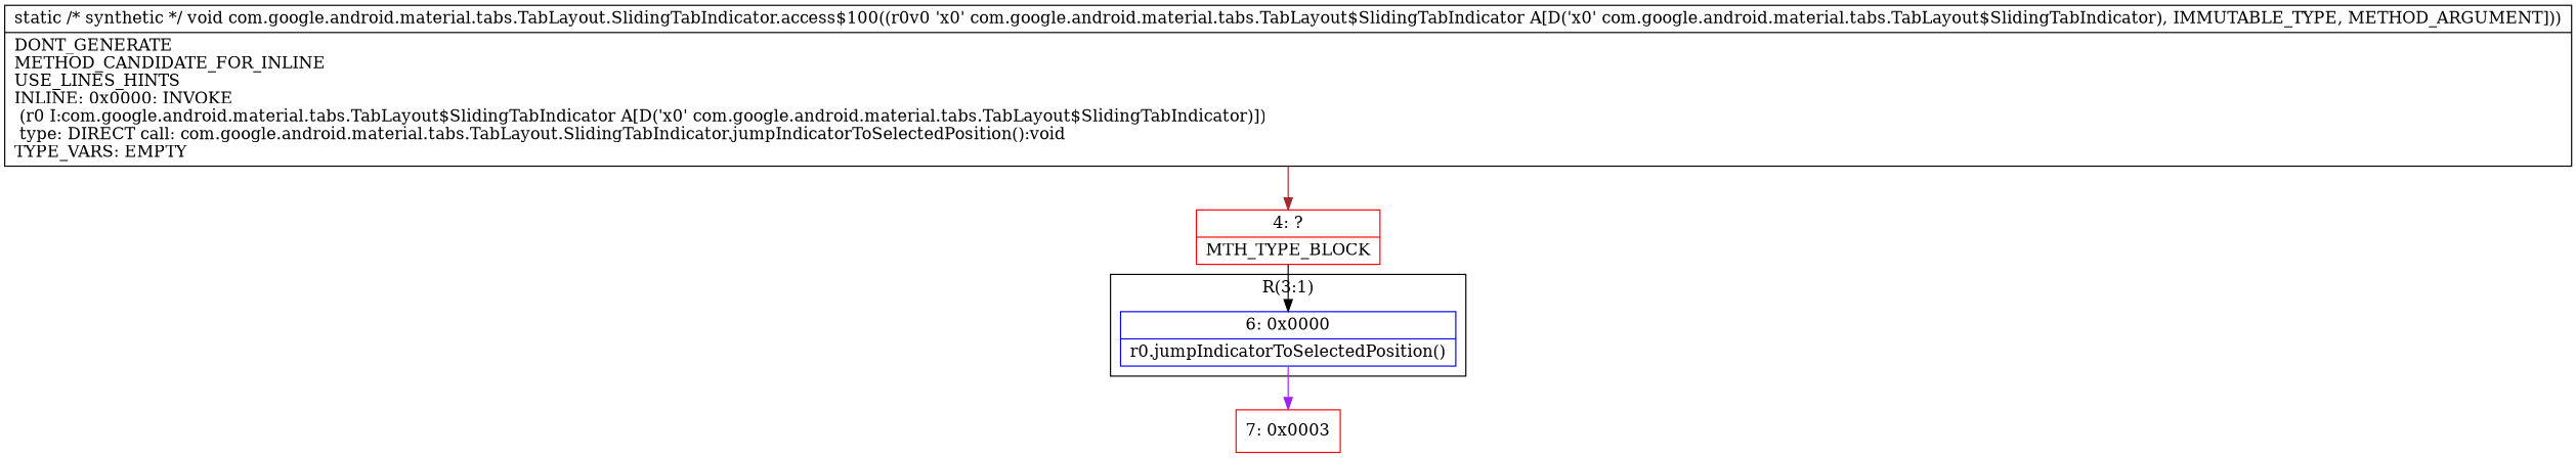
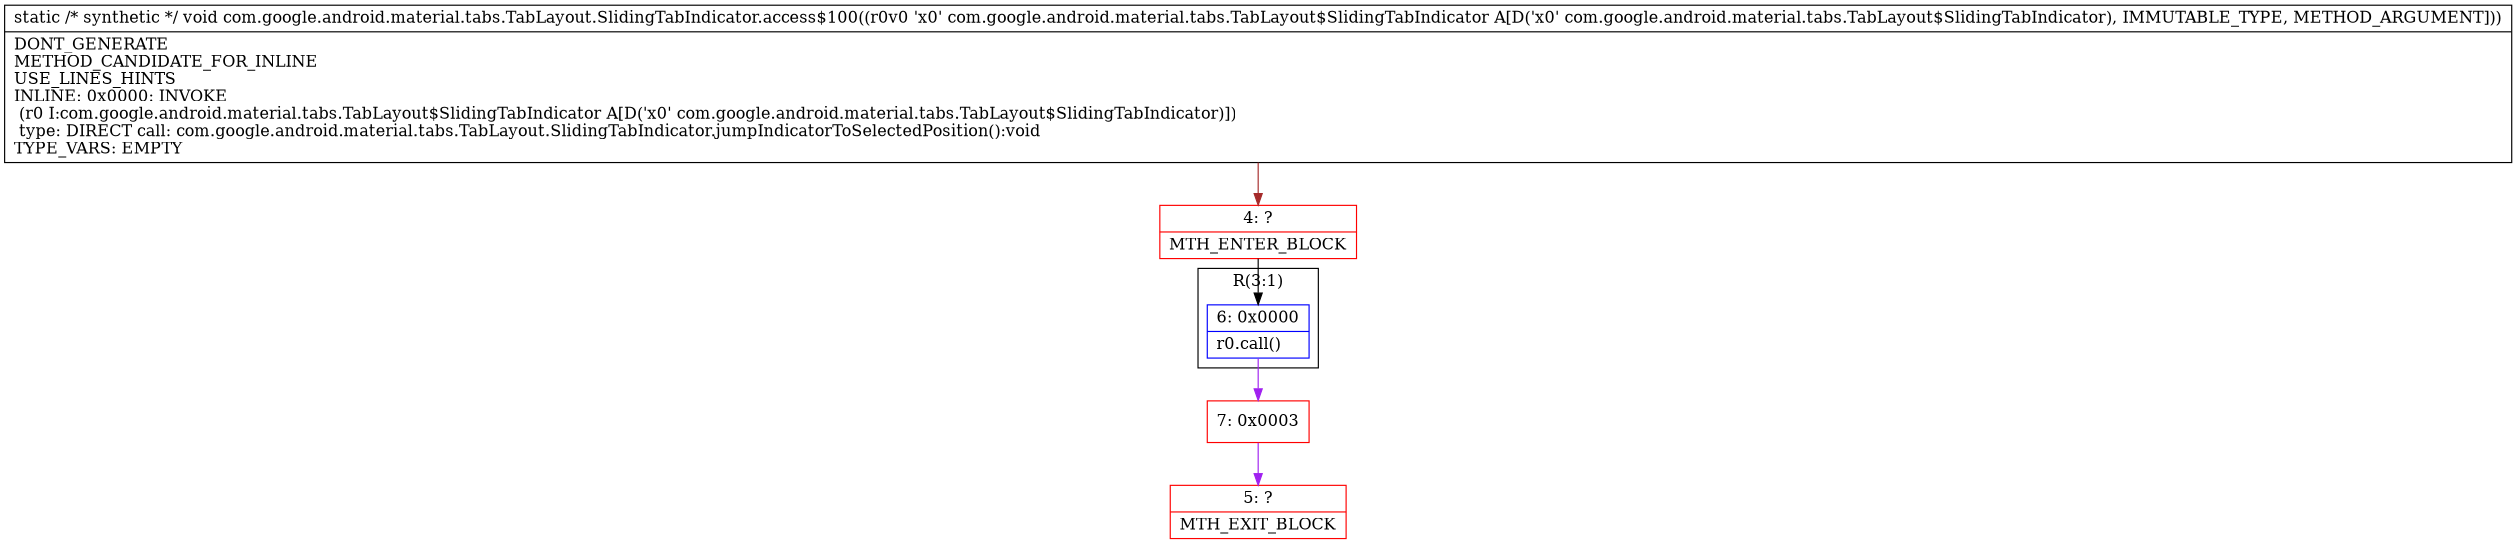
  digraph {
    node [color=red shape=record]
    edge [color=purple]
-   n1 [color=blue label="{6\:\ 0x0000|r0.jumpIndicatorToSelectedPosition()\l}"]
+   n1 [color=blue label="{6\:\ 0x0000|r0.call()\l}"]
    n2 [label="{7\:\ 0x0003}"]
-   n4 [label="{4\:\ ?|MTH_TYPE_BLOCK\l}"]
+   n3 [label="{5\:\ ?|MTH_EXIT_BLOCK\l}"]
+   n4 [label="{4\:\ ?|MTH_ENTER_BLOCK\l}"]
    n5 [label="{static \/* synthetic *\/ void com.google.android.material.tabs.TabLayout.SlidingTabIndicator.access$100((r0v0 'x0' com.google.android.material.tabs.TabLayout$SlidingTabIndicator A[D('x0' com.google.android.material.tabs.TabLayout$SlidingTabIndicator), IMMUTABLE_TYPE, METHOD_ARGUMENT]))  | DONT_GENERATE\lMETHOD_CANDIDATE_FOR_INLINE\lUSE_LINES_HINTS\lINLINE: 0x0000: INVOKE  \l  (r0 I:com.google.android.material.tabs.TabLayout$SlidingTabIndicator A[D('x0' com.google.android.material.tabs.TabLayout$SlidingTabIndicator)])\l type: DIRECT call: com.google.android.material.tabs.TabLayout.SlidingTabIndicator.jumpIndicatorToSelectedPosition():void\lTYPE_VARS: EMPTY\l}" color=""]
    subgraph cluster_1 {
      label="R(3:1)"
      n1
    }
    n1 -> n2
+   n2 -> n3
    n4 -> n1 [color=black]
    n5 -> n4 [color=brown]
  }
